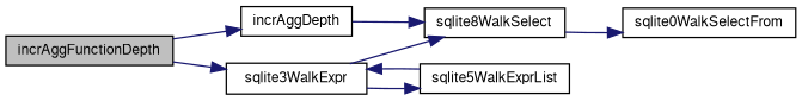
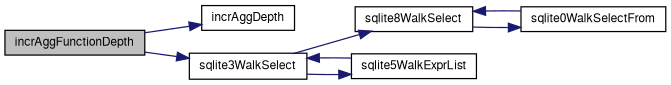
  digraph {
    rankdir=LR
    node [color=black fillcolor=white fontname=FreeSans fontsize=10 shape=record style=filled]
    edge [color=midnightblue fontname=FreeSans fontsize=10 labelfontname=FreeSans labelfontsize=10 style=solid]
    n1 [fillcolor=grey75 fontcolor=black height=0.2 label=incrAggFunctionDepth width=0.4]
    n2 [height=0.2 label=incrAggDepth width=0.4]
-   n3 [height=0.2 label=sqlite3WalkExpr width=0.4]
+   n3 [height=0.2 label=sqlite3WalkSelect width=0.4]
    n4 [height=0.2 label=sqlite8WalkSelect width=0.4]
    n5 [height=0.2 label=sqlite5WalkExprList width=0.4]
    n6 [height=0.2 label=sqlite0WalkSelectFrom width=0.4]
    n1 -> n2
    n1 -> n3
    n3 -> n4
    n3 -> n5
    n4 -> n6
    n5 -> n3
-   n2 -> n4
+   n6 -> n4
  }
